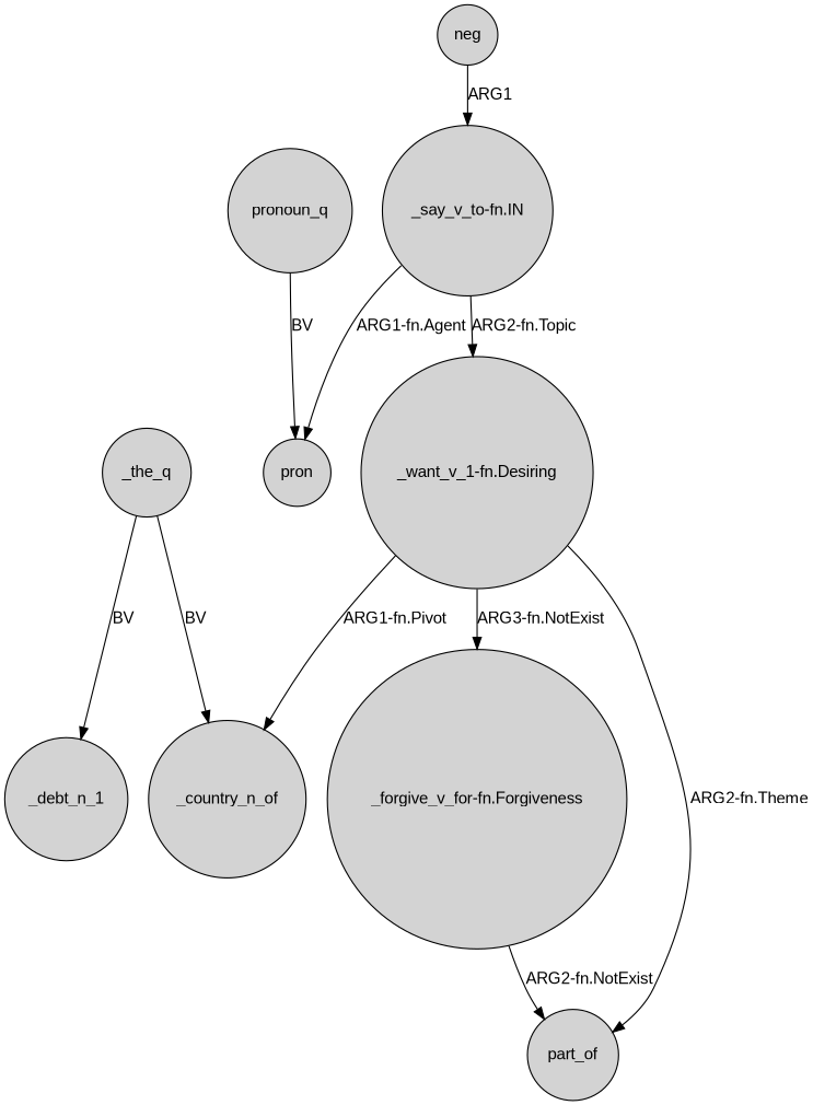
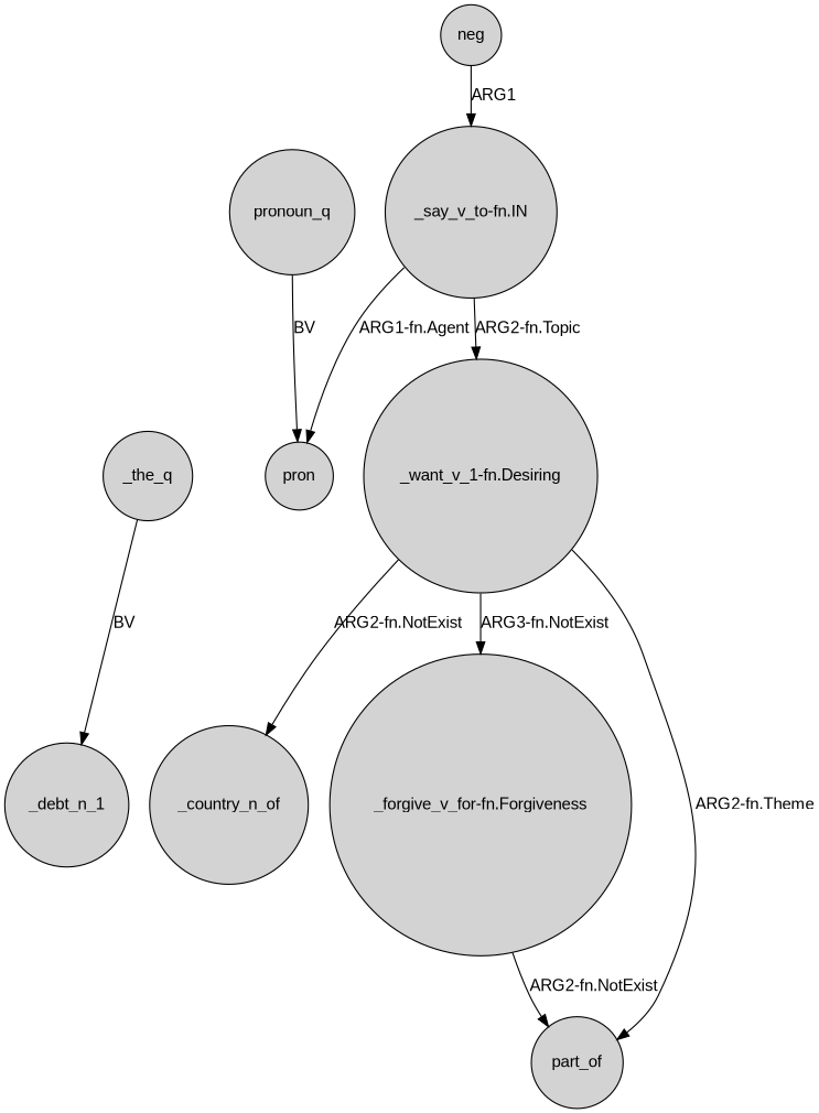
  digraph {
    fontname="Liberation Sans"
    node [fontname="Liberation Sans" shape=circle style=filled]
    edge [fontname="Liberation Sans"]
    _the_q
    _country_n_of
    _debt_n_1
    neg
    "_say_v_to-fn.IN"
    "_want_v_1-fn.Desiring"
    pron
    part_of
    "_forgive_v_for-fn.Forgiveness"
    pronoun_q
-   _the_q -> _country_n_of [label=BV]
    _the_q -> _debt_n_1 [label=BV]
    neg -> "_say_v_to-fn.IN" [label=ARG1]
    "_say_v_to-fn.IN" -> "_want_v_1-fn.Desiring" [label="ARG2-fn.Topic"]
    "_say_v_to-fn.IN" -> pron [label="ARG1-fn.Agent"]
-   "_want_v_1-fn.Desiring" -> _country_n_of [label="ARG1-fn.Pivot"]
+   "_want_v_1-fn.Desiring" -> _country_n_of [label="ARG2-fn.NotExist"]
    "_want_v_1-fn.Desiring" -> part_of [label="ARG2-fn.Theme"]
    "_want_v_1-fn.Desiring" -> "_forgive_v_for-fn.Forgiveness" [label="ARG3-fn.NotExist"]
    "_forgive_v_for-fn.Forgiveness" -> part_of [label="ARG2-fn.NotExist"]
    pronoun_q -> pron [label=BV]
  }
